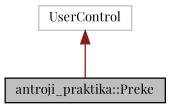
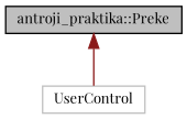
  digraph {
    fontname="Playfair Display"
    node [fontname="Playfair Display" fontsize=10 shape=record style=filled]
    n1 [color=black fillcolor=grey75 fontcolor=black height=0.2 label="antroji_praktika::Preke" width=0.4]
    n2 [color=grey75 fillcolor=white height=0.2 label=UserControl width=0.4]
-   n2 -> n1 [color=firebrick4 dir=back fontname="Playfair Display" fontsize=10 labelfontname=Helvetica labelfontsize=10 style=solid]
+   n1 -> n2 [color=firebrick4 dir=back fontname="Playfair Display" fontsize=10 labelfontname=Helvetica labelfontsize=10 style=solid]
  }
